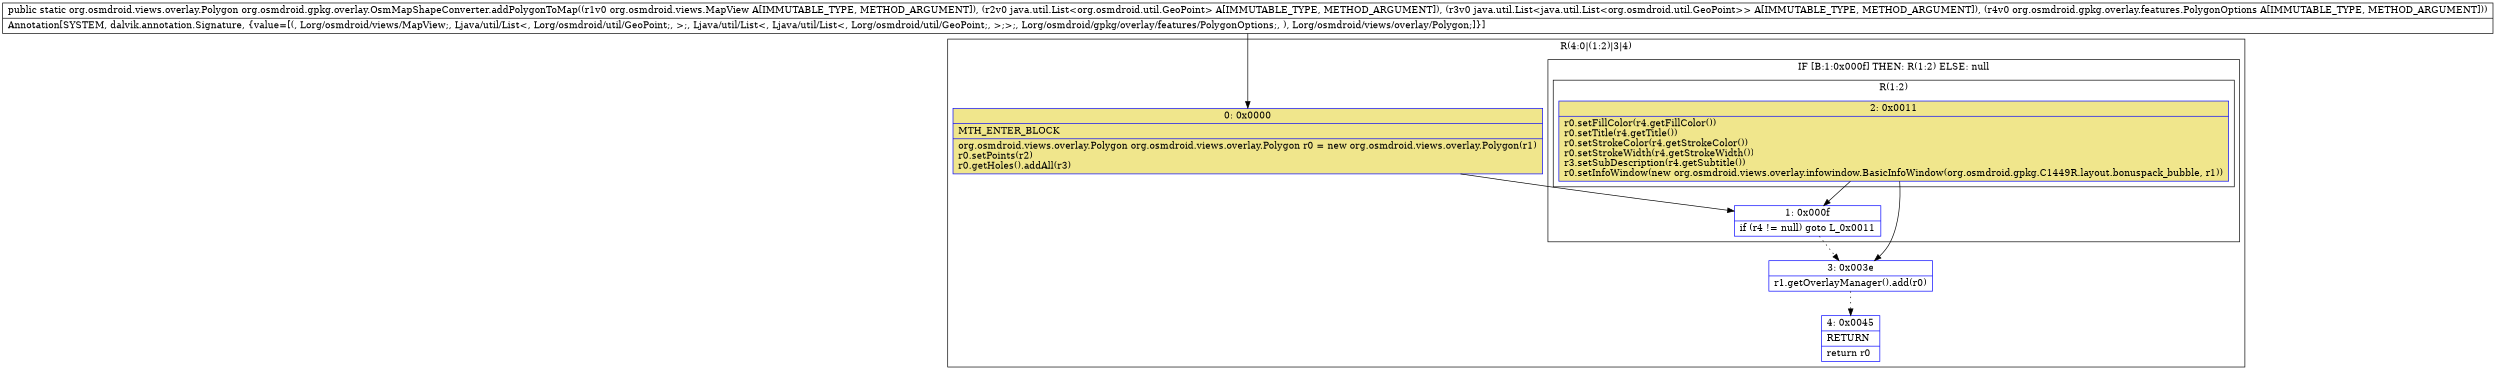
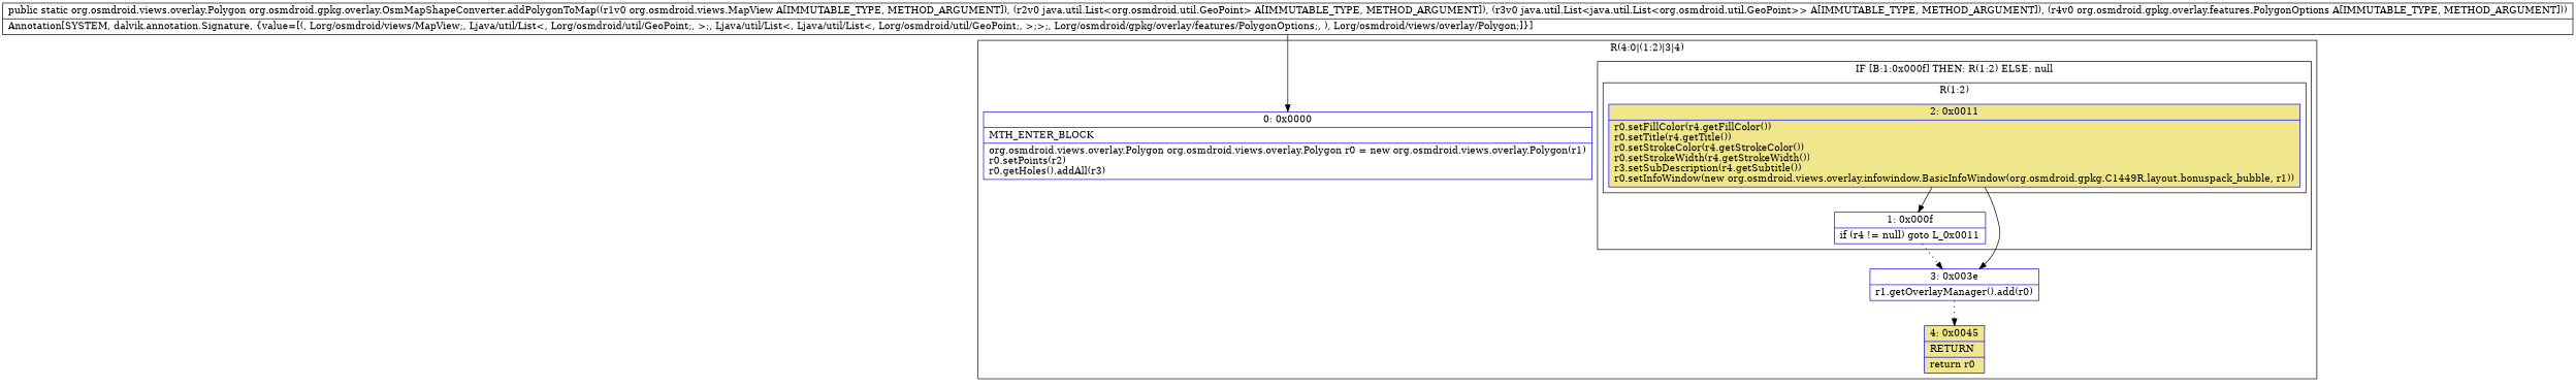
  digraph {
    node [color=blue fillcolor=white shape=record style=filled]
    edge [style=solid]
    n1 [fillcolor=khaki label="{2\:\ 0x0011|r0.setFillColor(r4.getFillColor())\lr0.setTitle(r4.getTitle())\lr0.setStrokeColor(r4.getStrokeColor())\lr0.setStrokeWidth(r4.getStrokeWidth())\lr3.setSubDescription(r4.getSubtitle())\lr0.setInfoWindow(new org.osmdroid.views.overlay.infowindow.BasicInfoWindow(org.osmdroid.gpkg.C1449R.layout.bonuspack_bubble, r1))\l}"]
    n2 [label="{1\:\ 0x000f|if (r4 != null) goto L_0x0011\l}"]
-   n3 [fillcolor=khaki label="{0\:\ 0x0000|MTH_ENTER_BLOCK\l|org.osmdroid.views.overlay.Polygon org.osmdroid.views.overlay.Polygon r0 = new org.osmdroid.views.overlay.Polygon(r1)\lr0.setPoints(r2)\lr0.getHoles().addAll(r3)\l}"]
+   n3 [label="{0\:\ 0x0000|MTH_ENTER_BLOCK\l|org.osmdroid.views.overlay.Polygon org.osmdroid.views.overlay.Polygon r0 = new org.osmdroid.views.overlay.Polygon(r1)\lr0.setPoints(r2)\lr0.getHoles().addAll(r3)\l}"]
    n4 [label="{3\:\ 0x003e|r1.getOverlayManager().add(r0)\l}"]
-   n5 [label="{4\:\ 0x0045|RETURN\l|return r0\l}"]
+   n5 [fillcolor=khaki label="{4\:\ 0x0045|RETURN\l|return r0\l}"]
    n6 [label="{public static org.osmdroid.views.overlay.Polygon org.osmdroid.gpkg.overlay.OsmMapShapeConverter.addPolygonToMap((r1v0 org.osmdroid.views.MapView A[IMMUTABLE_TYPE, METHOD_ARGUMENT]), (r2v0 java.util.List\<org.osmdroid.util.GeoPoint\> A[IMMUTABLE_TYPE, METHOD_ARGUMENT]), (r3v0 java.util.List\<java.util.List\<org.osmdroid.util.GeoPoint\>\> A[IMMUTABLE_TYPE, METHOD_ARGUMENT]), (r4v0 org.osmdroid.gpkg.overlay.features.PolygonOptions A[IMMUTABLE_TYPE, METHOD_ARGUMENT]))  | Annotation[SYSTEM, dalvik.annotation.Signature, \{value=[(, Lorg\/osmdroid\/views\/MapView;, Ljava\/util\/List\<, Lorg\/osmdroid\/util\/GeoPoint;, \>;, Ljava\/util\/List\<, Ljava\/util\/List\<, Lorg\/osmdroid\/util\/GeoPoint;, \>;\>;, Lorg\/osmdroid\/gpkg\/overlay\/features\/PolygonOptions;, ), Lorg\/osmdroid\/views\/overlay\/Polygon;]\}]\l}" color=""]
    subgraph cluster_1 {
      label="R(4:0|(1:2)|3|4)"
      n3
      n4
      n5
      subgraph cluster_2 {
        label="IF [B:1:0x000f] THEN: R(1:2) ELSE: null"
        n2
        subgraph cluster_3 {
          label="R(1:2)"
          n1
        }
      }
    }
    n1 -> n2
    n1 -> n4
    n2 -> n4 [style=dotted]
-   n3 -> n2
    n4 -> n5 [style=dotted]
    n6 -> n3
  }
